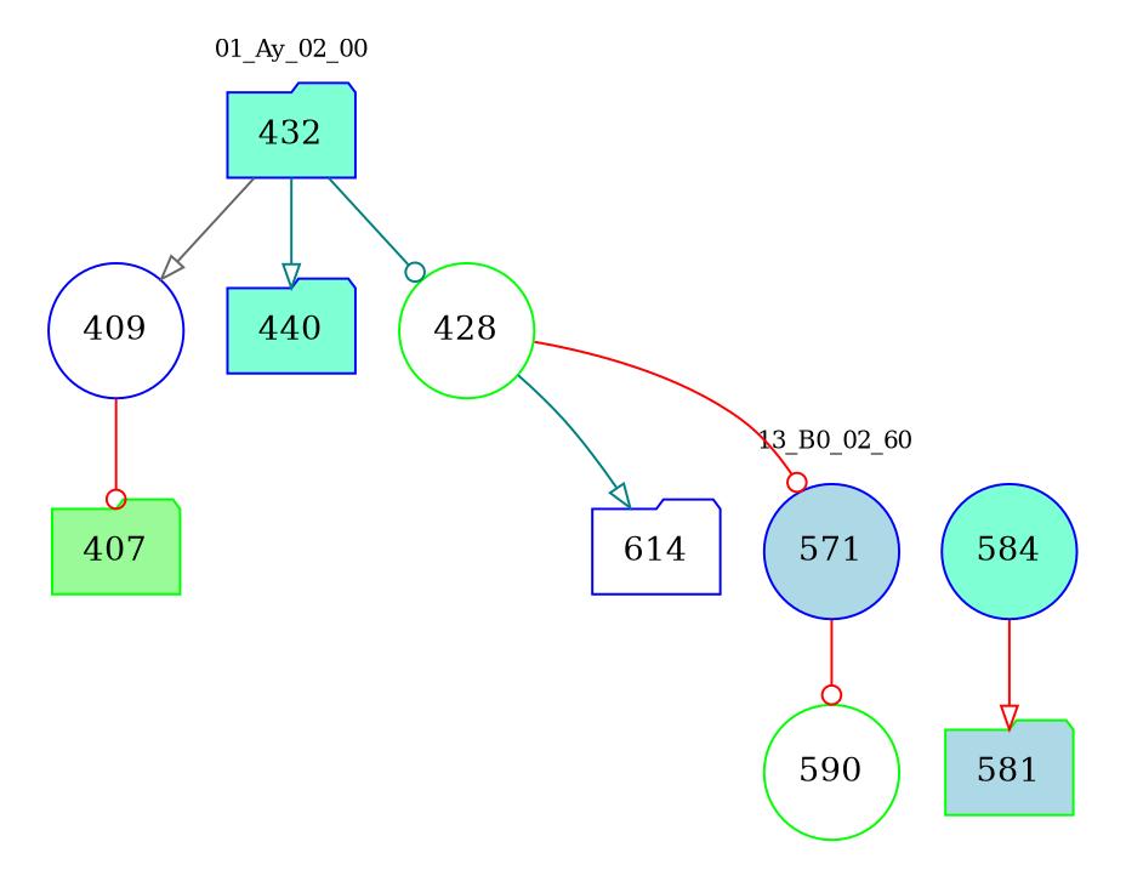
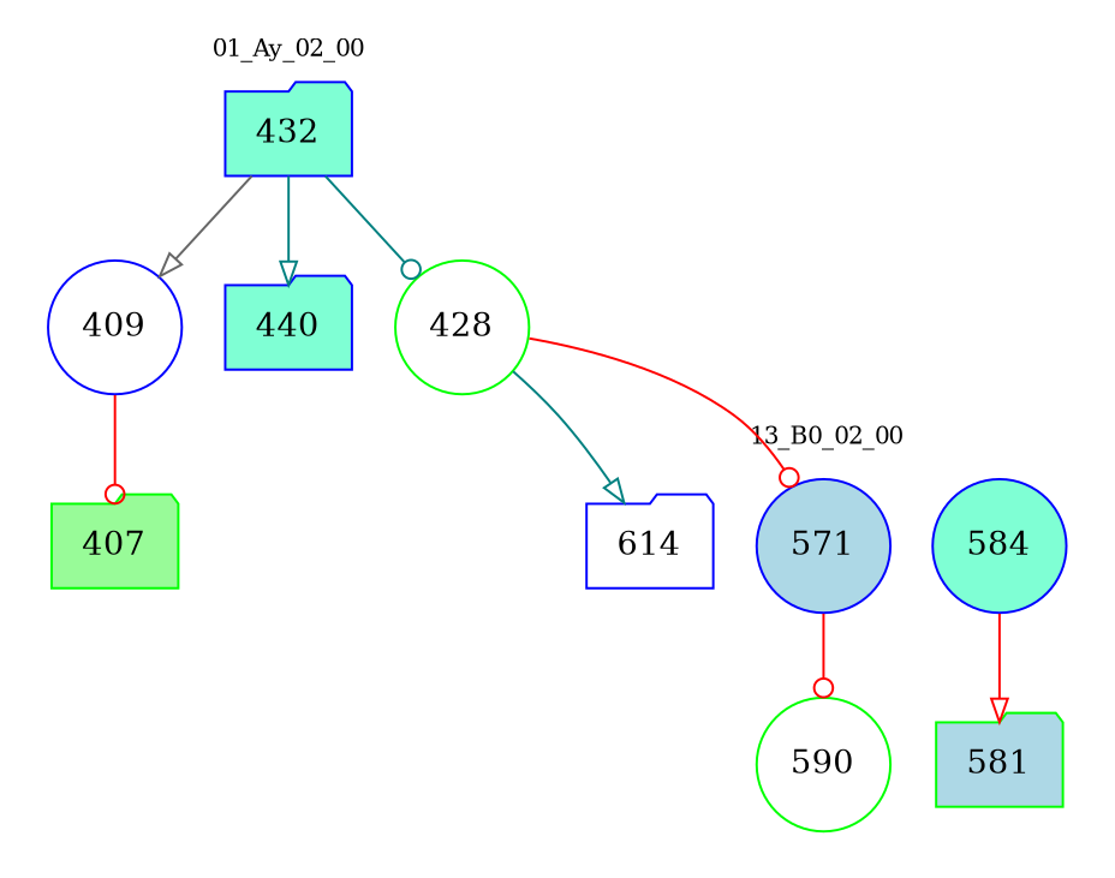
  digraph {
    node [color=blue fillcolor=white shape=folder style=filled]
    edge [arrowhead=onormal color=red]
    n1 [fillcolor=aquamarine label=432]
    n2 [label=409 shape=circle]
    n3 [fillcolor=aquamarine label=440]
    n4 [color=green label=428 shape=circle]
    n5 [color=green fillcolor=palegreen label=407]
    n6 [fillcolor=aquamarine label=584 shape=circle]
    n7 [fillcolor=lightblue label=571 shape=circle]
    n8 [label=614]
    n9 [color=green fillcolor=lightblue label=581]
    n10 [color=green label=590 shape=circle]
    subgraph cluster_1 {
      color=white
      fontsize=10
      label="01_Ay_02_00"
      n1
      n2
      n3
      n4
      n5
    }
    subgraph cluster_2 {
      color=white
      fontsize=10
-     label="13_B0_02_60"
+     label="13_B0_02_00"
      n6
      n7
      n8
      n9
      n10
    }
    n1 -> n2 [color=gray40]
    n1 -> n3 [color=teal]
    n1 -> n4 [arrowhead=odot color=teal]
    n2 -> n5 [arrowhead=odot]
    n4 -> n7 [arrowhead=odot]
    n4 -> n8 [color=teal]
    n6 -> n9
    n7 -> n10 [arrowhead=odot]
  }
